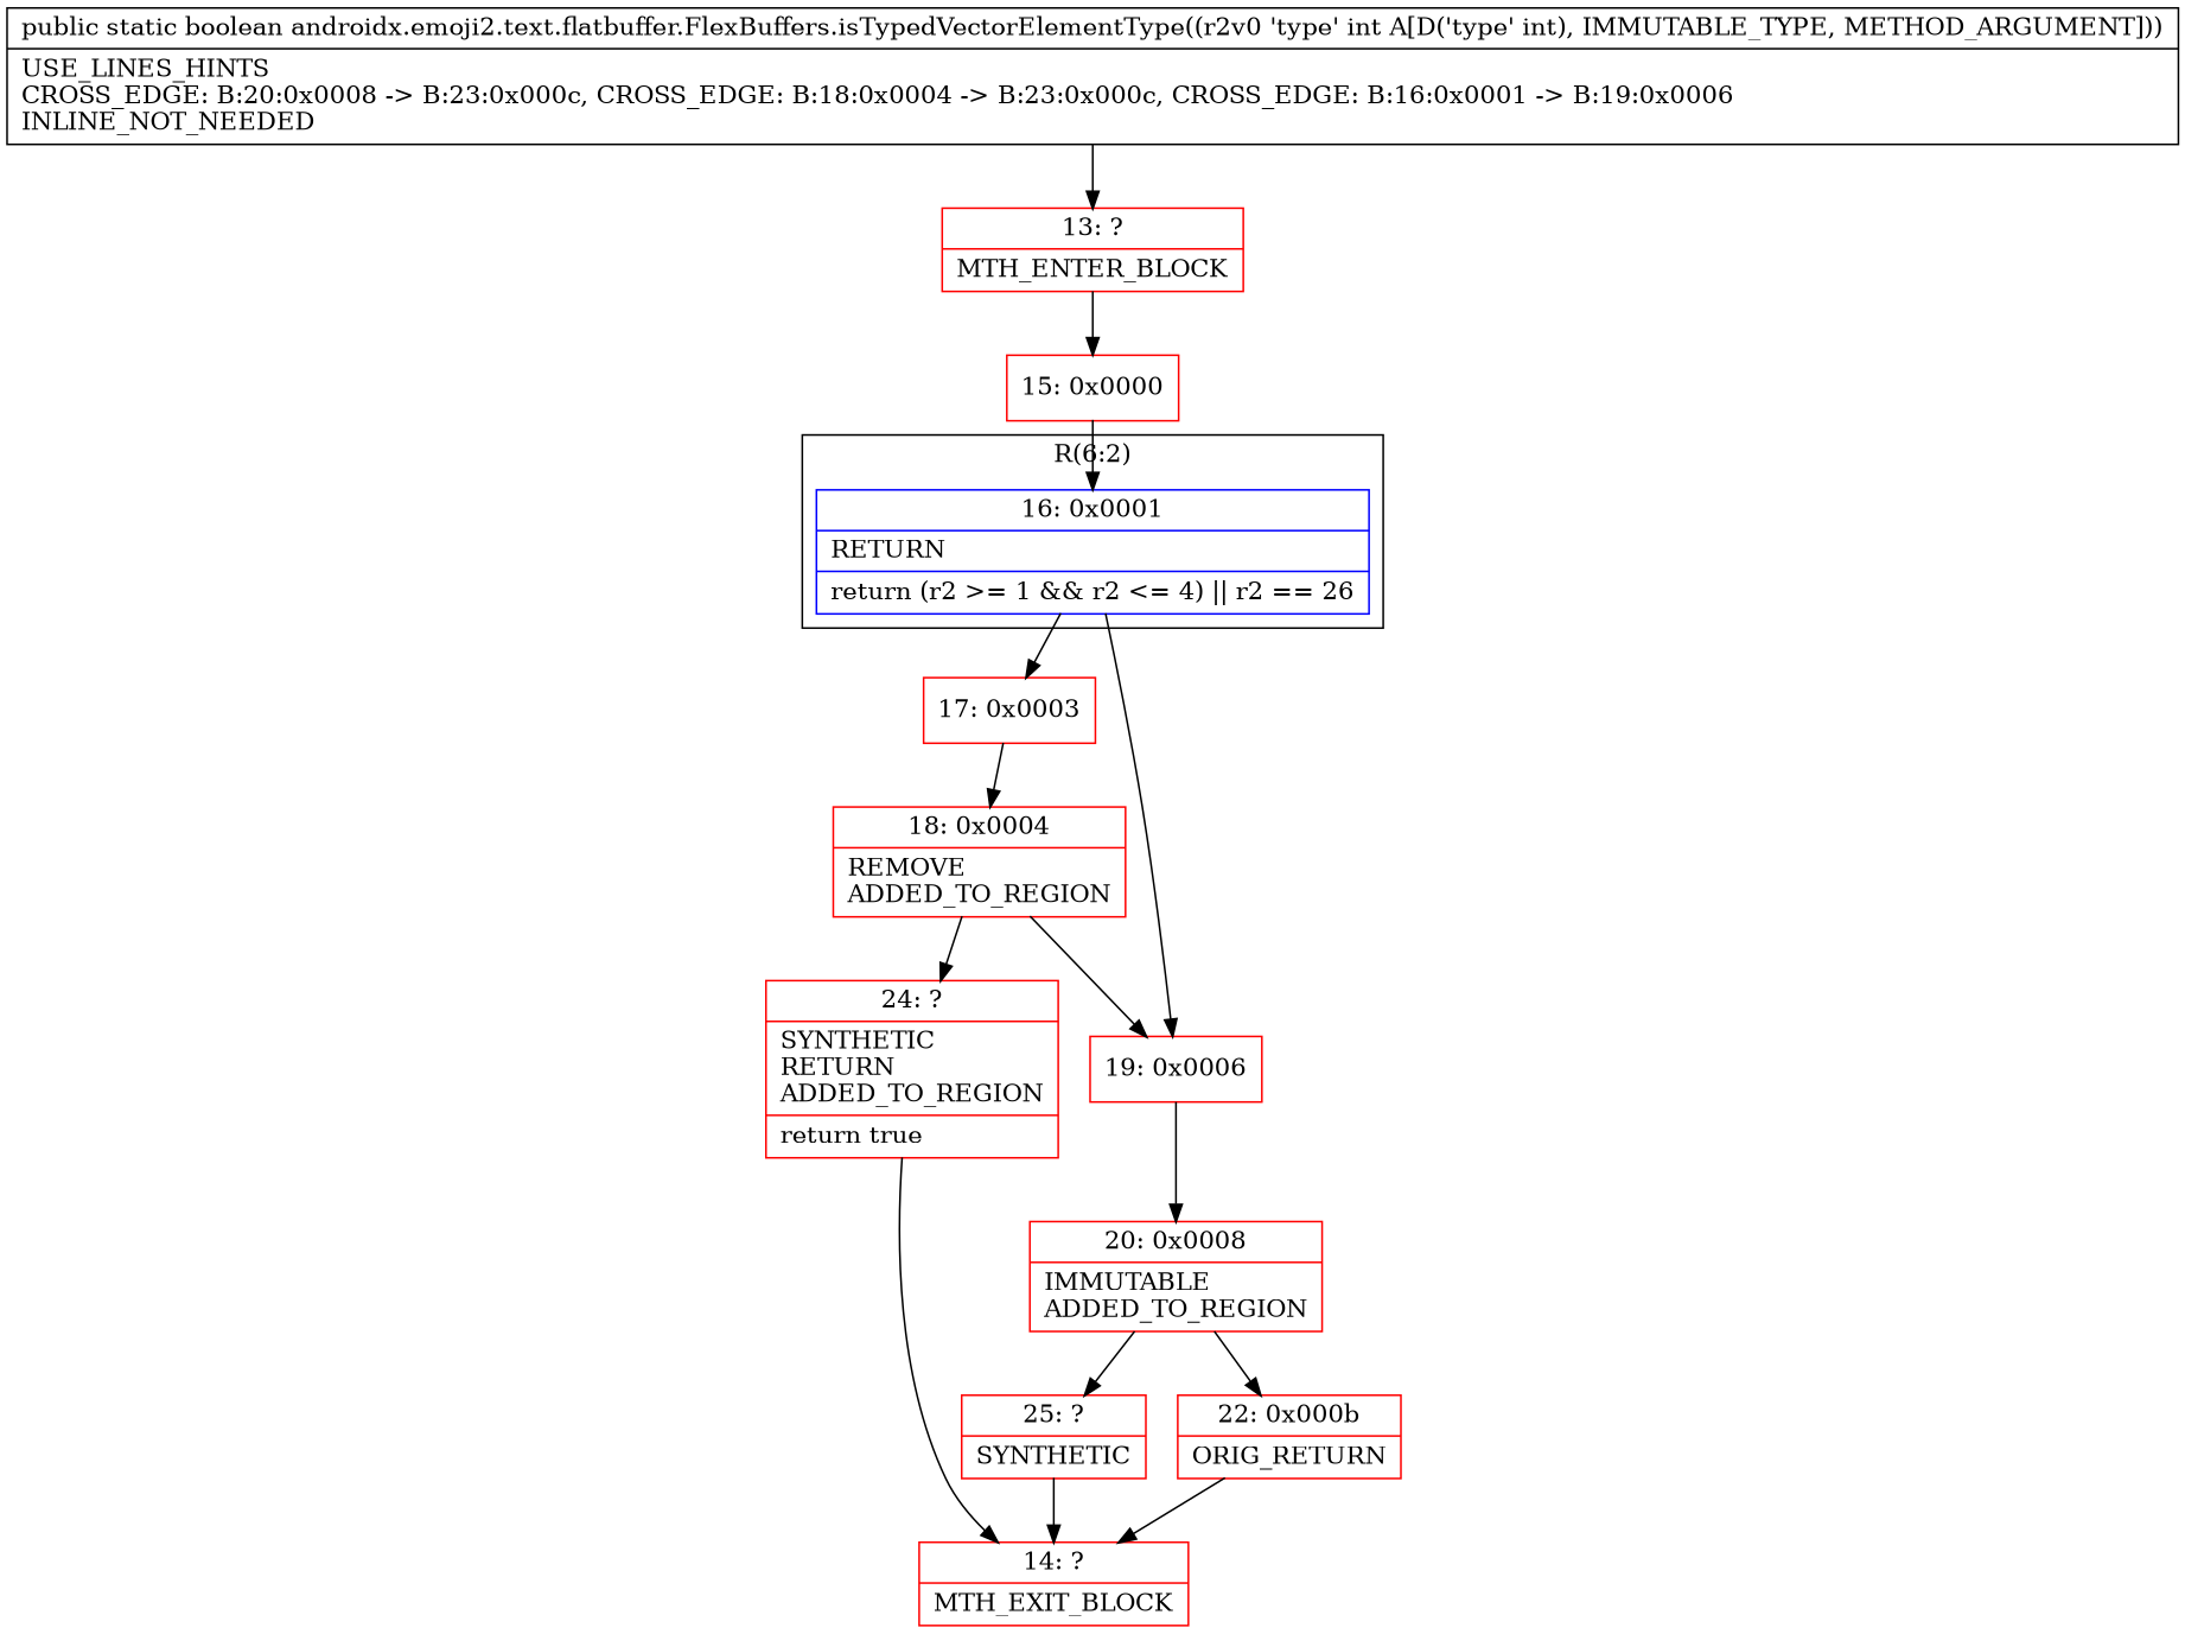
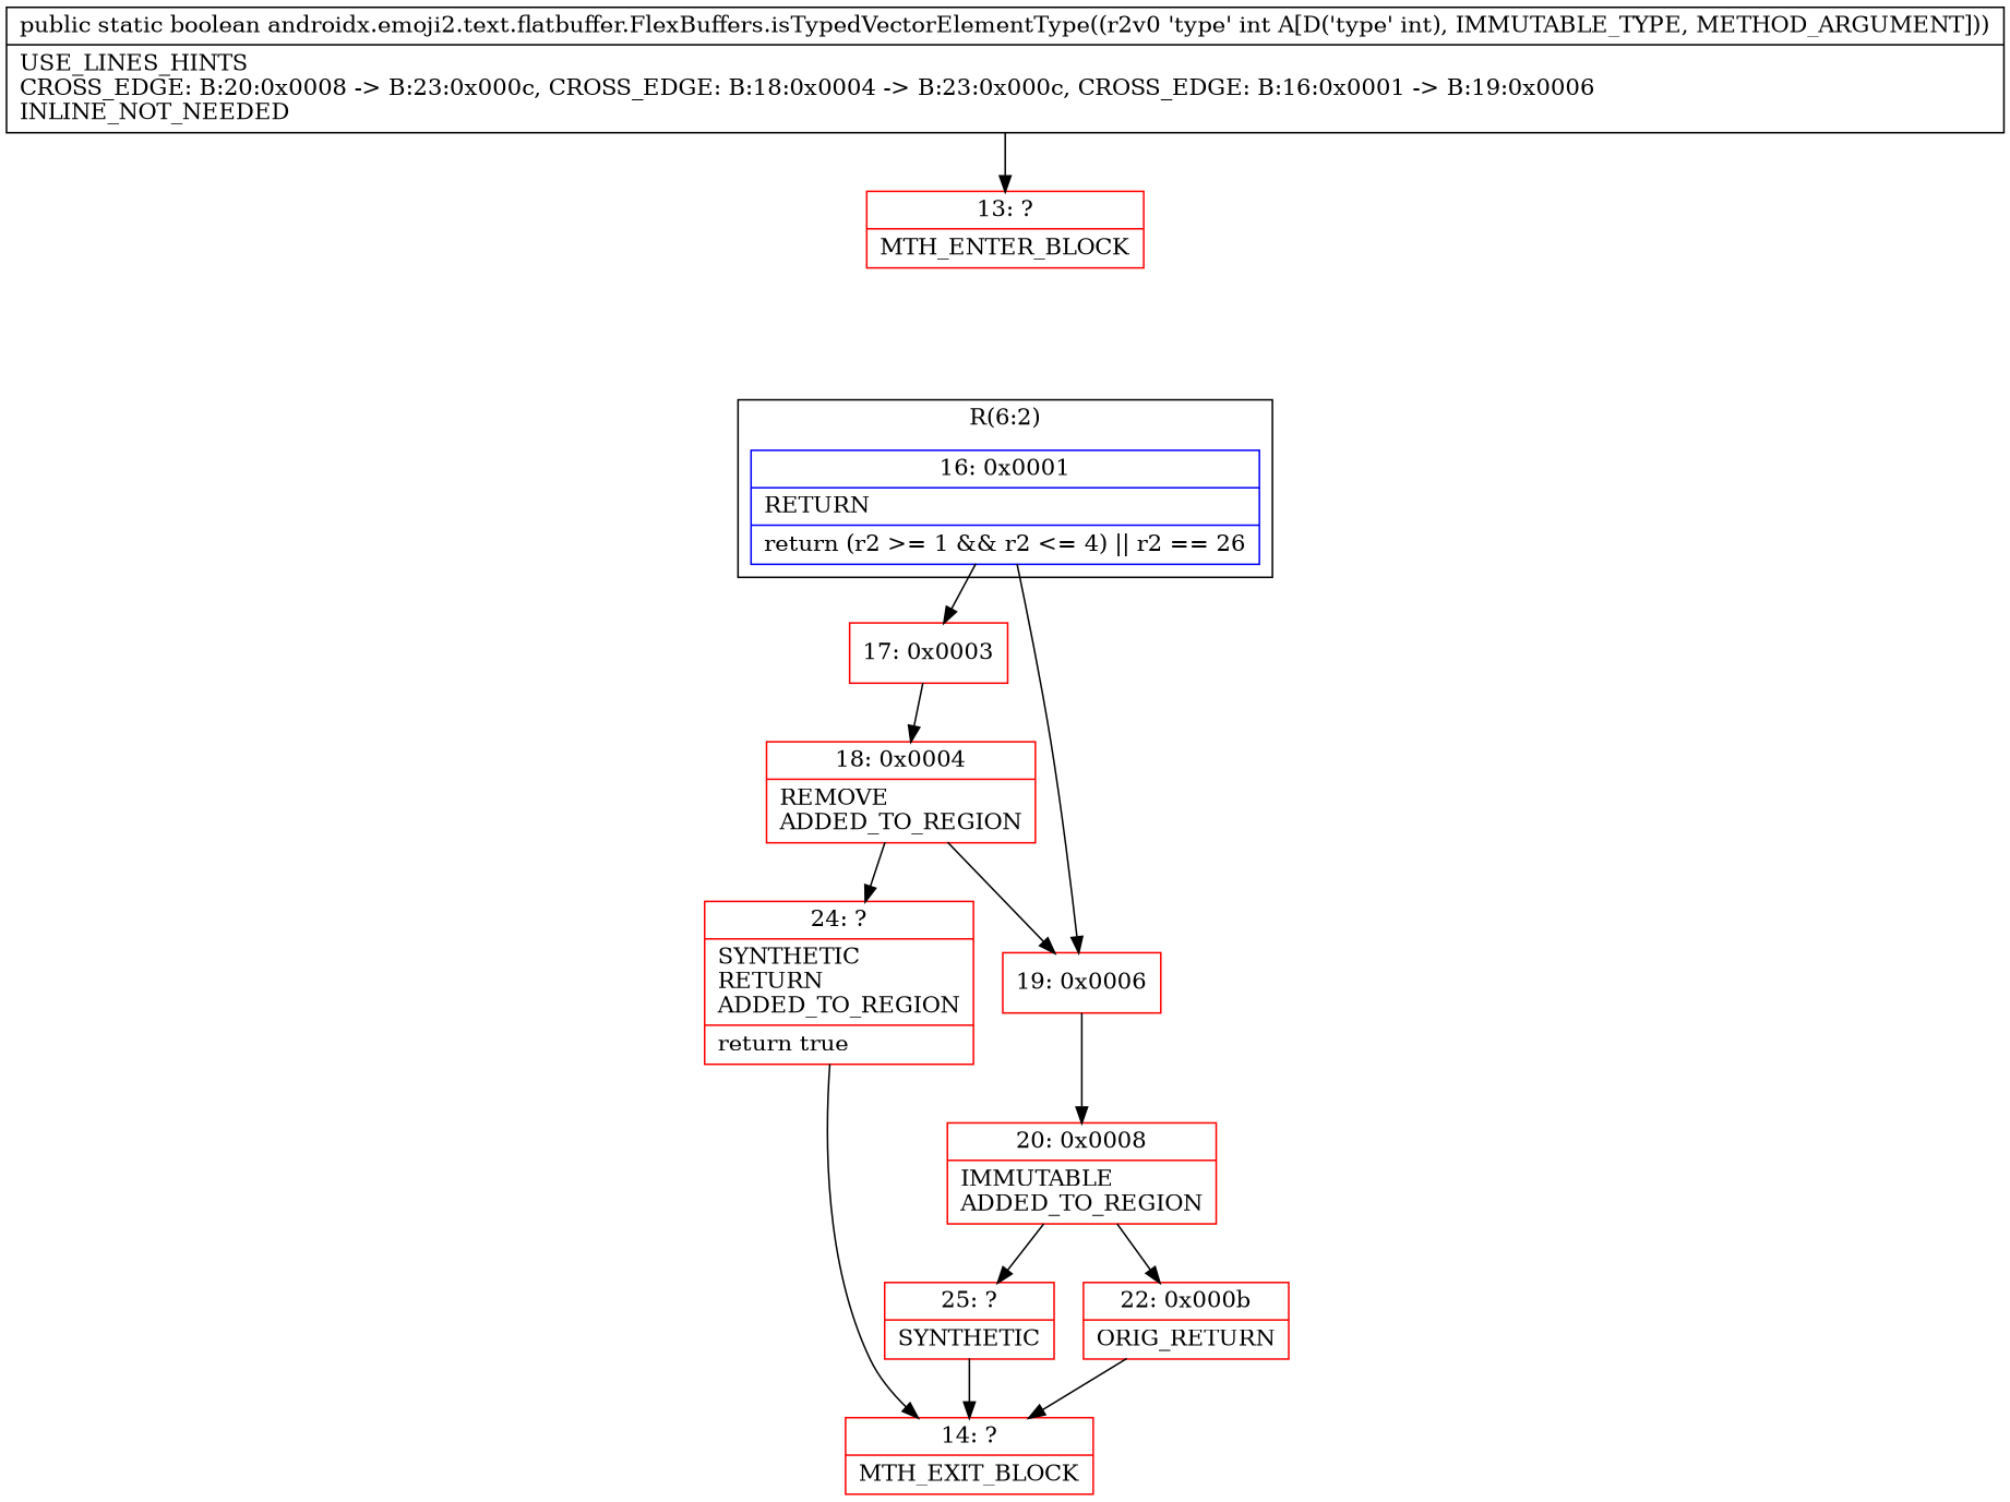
  digraph {
    node [color=red shape=record]
    n1 [color=blue label="{16\:\ 0x0001|RETURN\l|return (r2 \>= 1 && r2 \<= 4) \|\| r2 == 26\l}"]
    n2 [label="{17\:\ 0x0003}"]
    n3 [label="{19\:\ 0x0006}"]
    n4 [label="{18\:\ 0x0004|REMOVE\lADDED_TO_REGION\l}"]
    n5 [label="{20\:\ 0x0008|IMMUTABLE\lADDED_TO_REGION\l}"]
    n6 [label="{13\:\ ?|MTH_ENTER_BLOCK\l}"]
-   n7 [label="{15\:\ 0x0000}"]
    n8 [label="{24\:\ ?|SYNTHETIC\lRETURN\lADDED_TO_REGION\l|return true\l}"]
    n9 [label="{14\:\ ?|MTH_EXIT_BLOCK\l}"]
    n10 [label="{22\:\ 0x000b|ORIG_RETURN\l}"]
    n11 [label="{25\:\ ?|SYNTHETIC\l}"]
    n12 [label="{public static boolean androidx.emoji2.text.flatbuffer.FlexBuffers.isTypedVectorElementType((r2v0 'type' int A[D('type' int), IMMUTABLE_TYPE, METHOD_ARGUMENT]))  | USE_LINES_HINTS\lCROSS_EDGE: B:20:0x0008 \-\> B:23:0x000c, CROSS_EDGE: B:18:0x0004 \-\> B:23:0x000c, CROSS_EDGE: B:16:0x0001 \-\> B:19:0x0006\lINLINE_NOT_NEEDED\l}" color=""]
    subgraph cluster_1 {
      label="R(6:2)"
      n1
    }
    n1 -> n2
    n1 -> n3
    n2 -> n4
    n3 -> n5
    n4 -> n3
    n4 -> n8
    n5 -> n10
    n5 -> n11
-   n6 -> n7
-   n7 -> n1
    n8 -> n9
    n10 -> n9
    n11 -> n9
    n12 -> n6
  }
